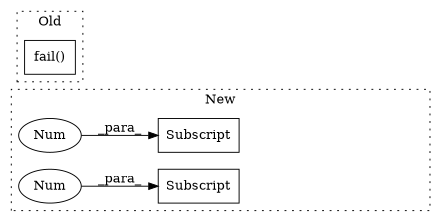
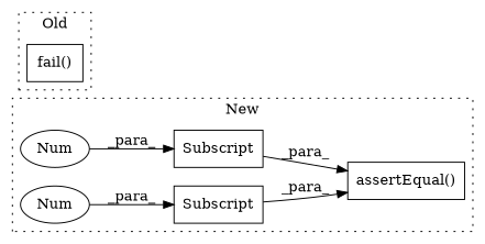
  digraph {
    rankdir=LR
    node [a=63 l=1 shape=box]
    n1 [l="19,0" label=Subscript s="2265,0"]
    n2 [a=76 label=Num s=2282 shape=ellipse]
+   n3 [a=75 l="17,1" label="assertEqual()" s="2228,2284"]
    n4 [l="18,0" label=Subscript s="2245,0"]
    n5 [a=76 label=Num s=2261 shape=ellipse]
    n6 [a=75 l=11 label="fail()" s=501]
    subgraph cluster_1 {
      label=New
      style=dotted
      n1
      n2
+     n3
      n4
      n5
    }
    subgraph cluster_2 {
      label=Old
      style=dotted
      n6
    }
+   n1 -> n3 [label=_para_]
    n2 -> n1 [label=_para_]
+   n4 -> n3 [label=_para_]
    n5 -> n4 [label=_para_]
  }
